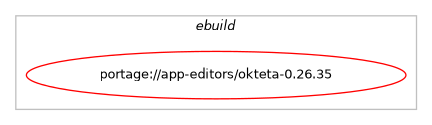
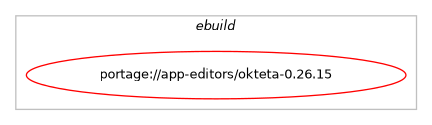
  digraph {
    compound=true
    concentrate=true
    fontname=Helvetica
    fontsize=10
    newrank=true
    rankdir=LR
    ranksep=1.5
-   n1 [color=red fontname=Helvetica fontsize=10 label="portage://app-editors/okteta-0.26.35" width=4]
+   n1 [color=red fontname=Helvetica fontsize=10 label="portage://app-editors/okteta-0.26.15" width=4]
    subgraph cluster_1 {
      color=gray
      label=<<i>ebuild</i>>
      n1
    }
    subgraph cluster_2 {
      color=gray
      label=<<i>dependencies</i>>
      subgraph cluster_3 {
        color=gray
        fillcolor="#eeeeee"
        label=<<i>compile</i>>
        style=filled
      }
      subgraph cluster_4 {
        color=gray
        fillcolor="#eeeeee"
        label=<<i>compile and run</i>>
        style=filled
      }
      subgraph cluster_5 {
        color=gray
        fillcolor="#eeeeee"
        label=<<i>run</i>>
        style=filled
      }
    }
    subgraph cluster_6 {
      color=gray
      label=<<i>candidates</i>>
      rank=same
    }
  }
